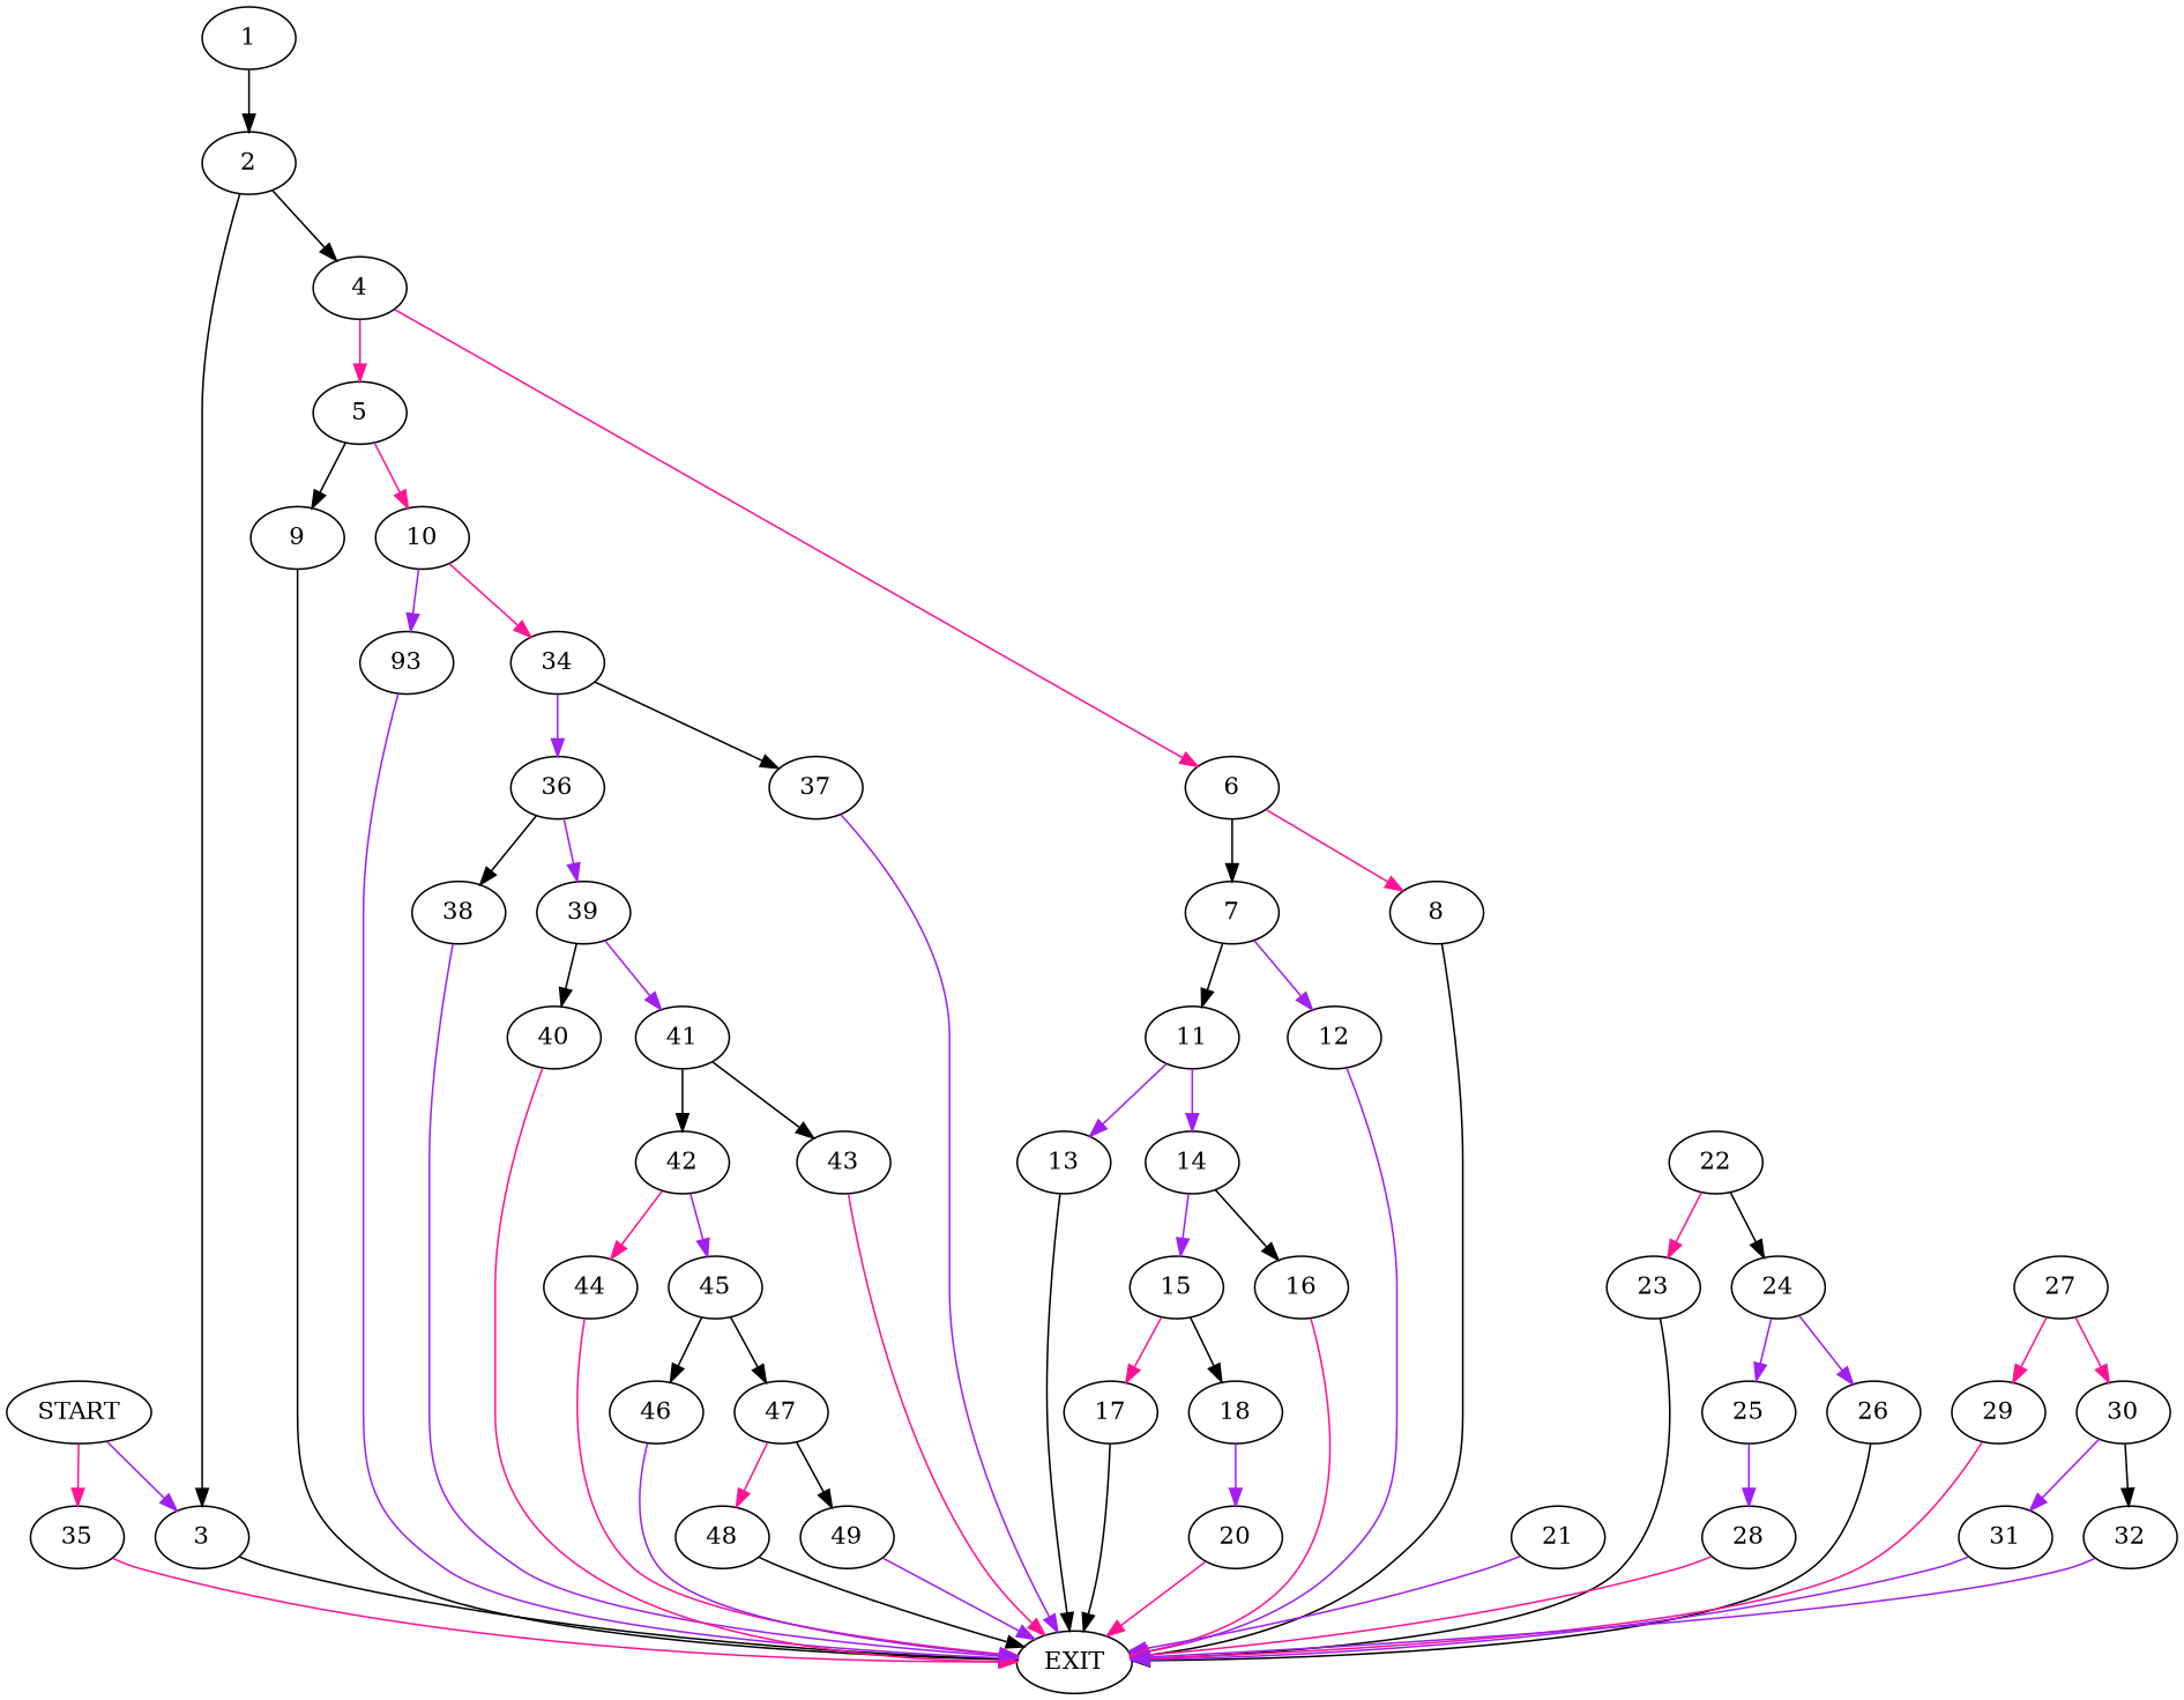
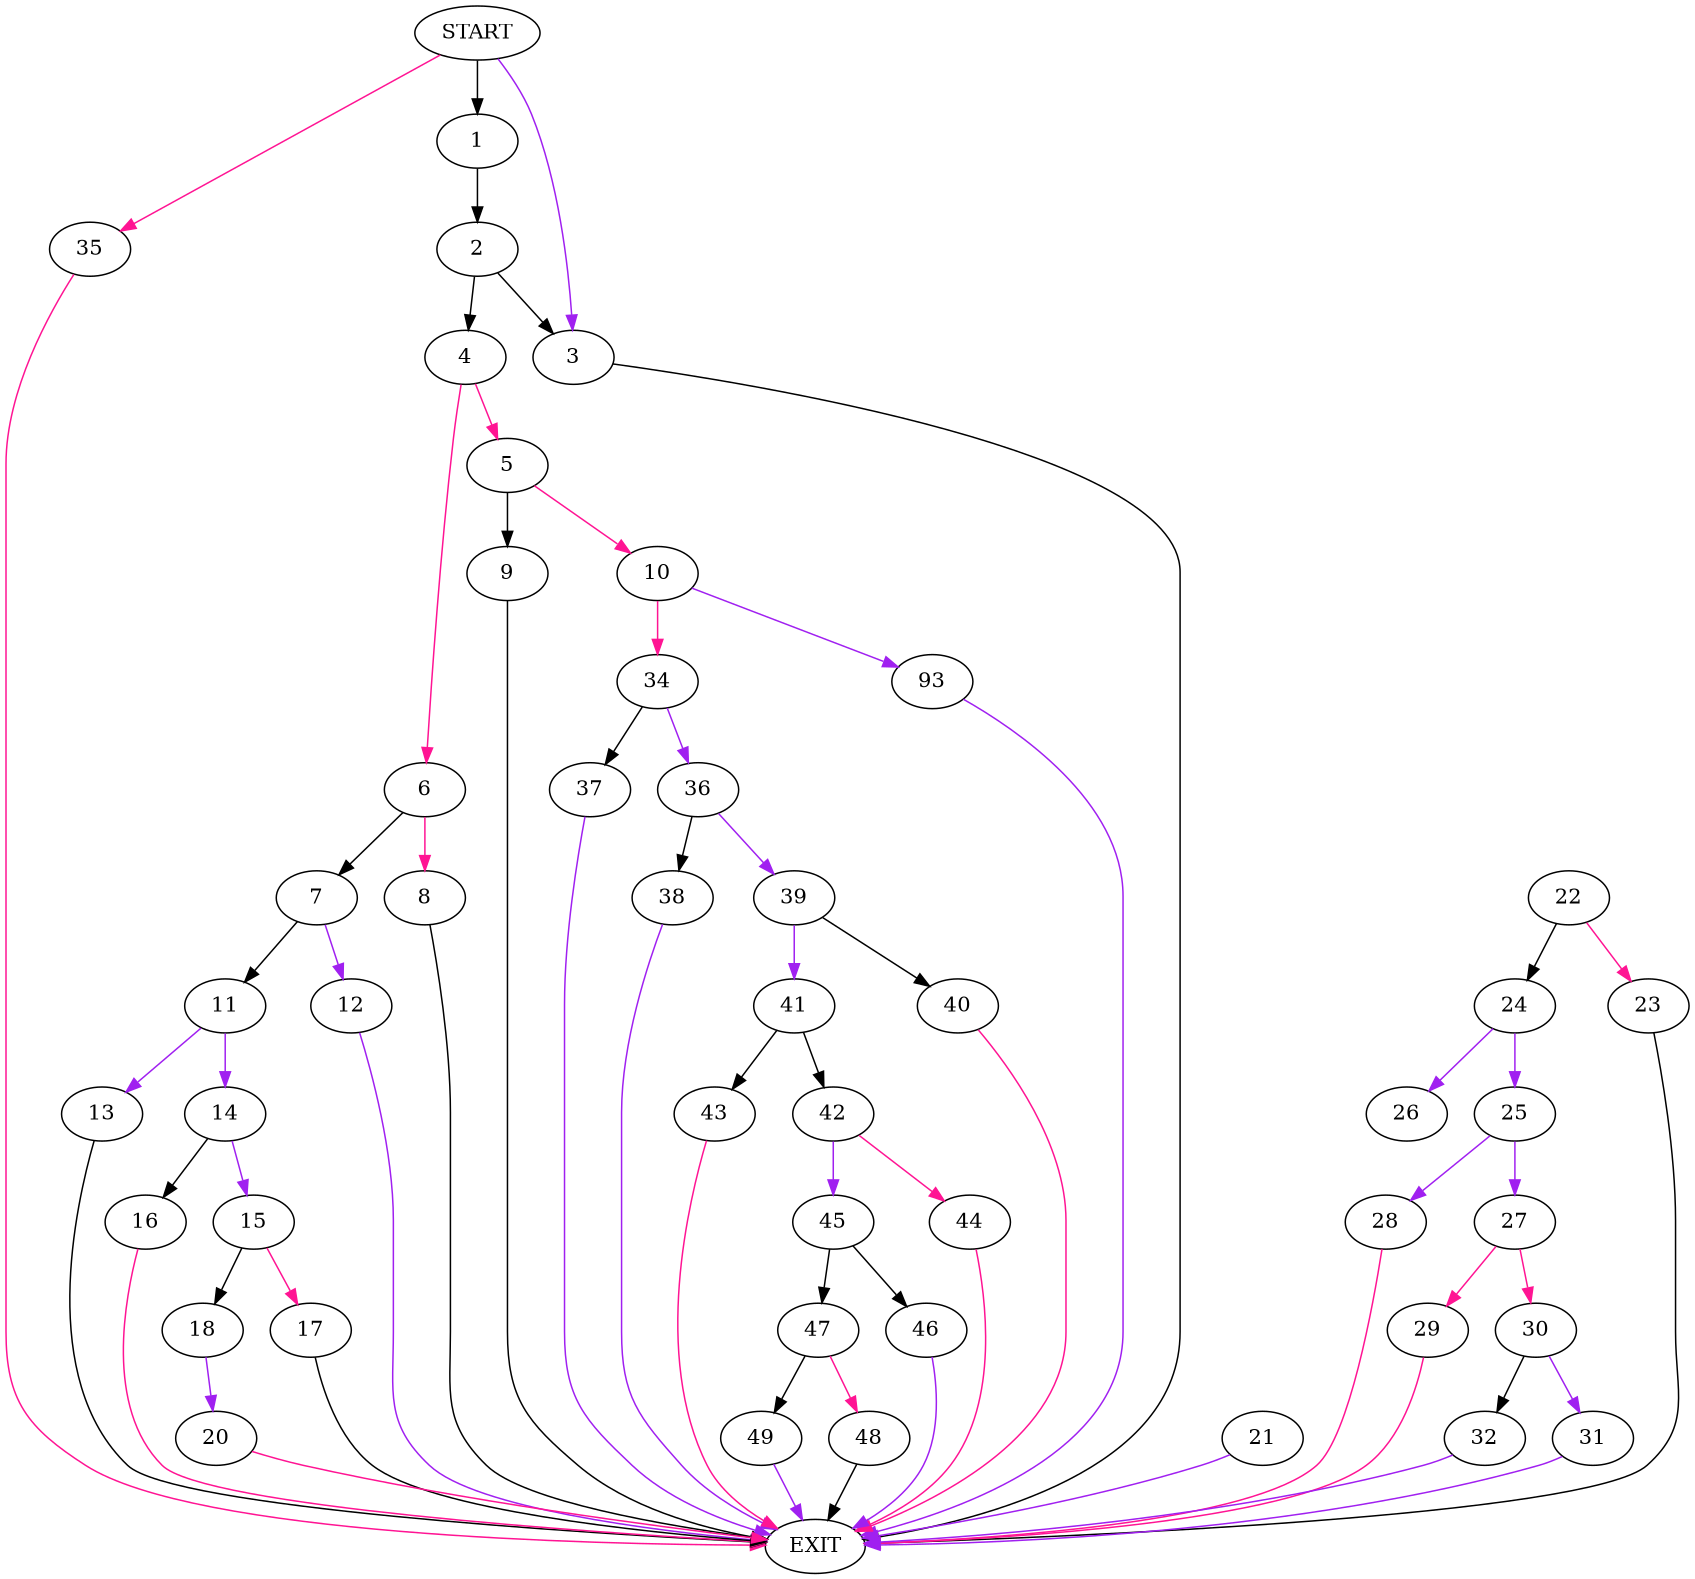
  digraph {
    edge [color=black]
    n1 [label=START]
    1
    35
    3
    2
    n6 [label=EXIT]
    4
    5
    6
    9
    10
    7
    8
    n14 [label=93]
    34
    11
    12
    13
    14
    36
    37
    15
    16
    17
    18
    20
    21
    22
    23
    24
    25
    26
    27
    28
    29
    30
    31
    32
    38
    39
    40
    41
    42
    43
    44
    45
    46
    47
    48
    49
+   n1 -> 1
    n1 -> 35 [color=deeppink]
    n1 -> 3 [color=purple]
    1 -> 2
    35 -> n6 [color=deeppink]
    3 -> n6
    2 -> 3
    2 -> 4
    4 -> 5 [color=deeppink]
    4 -> 6 [color=deeppink]
    5 -> 9
    5 -> 10 [color=deeppink]
    6 -> 7
    6 -> 8 [color=deeppink]
    9 -> n6
    10 -> n14 [color=purple]
    10 -> 34 [color=deeppink]
    7 -> 11
    7 -> 12 [color=purple]
    8 -> n6
    n14 -> n6 [color=purple]
    34 -> 36 [color=purple]
    34 -> 37
    11 -> 13 [color=purple]
    11 -> 14 [color=purple]
    12 -> n6 [color=purple]
    13 -> n6
    14 -> 15 [color=purple]
    14 -> 16
    36 -> 38
    36 -> 39 [color=purple]
    37 -> n6 [color=purple]
    15 -> 17 [color=deeppink]
    15 -> 18
    16 -> n6 [color=deeppink]
    17 -> n6
    18 -> 20 [color=purple]
    20 -> n6 [color=deeppink]
    21 -> n6 [color=purple]
    22 -> 23 [color=deeppink]
    22 -> 24
    23 -> n6
    24 -> 25 [color=purple]
    24 -> 26 [color=purple]
+   25 -> 27 [color=purple]
    25 -> 28 [color=purple]
-   26 -> n6
    27 -> 29 [color=deeppink]
    27 -> 30 [color=deeppink]
    28 -> n6 [color=deeppink]
    29 -> n6 [color=deeppink]
    30 -> 31 [color=purple]
    30 -> 32
    31 -> n6 [color=purple]
    32 -> n6 [color=purple]
    38 -> n6 [color=purple]
    39 -> 40
    39 -> 41 [color=purple]
    40 -> n6 [color=deeppink]
    41 -> 42
    41 -> 43
    42 -> 44 [color=deeppink]
    42 -> 45 [color=purple]
    43 -> n6 [color=deeppink]
    44 -> n6 [color=deeppink]
    45 -> 46
    45 -> 47
    46 -> n6 [color=purple]
    47 -> 48 [color=deeppink]
    47 -> 49
    48 -> n6
    49 -> n6 [color=purple]
  }
